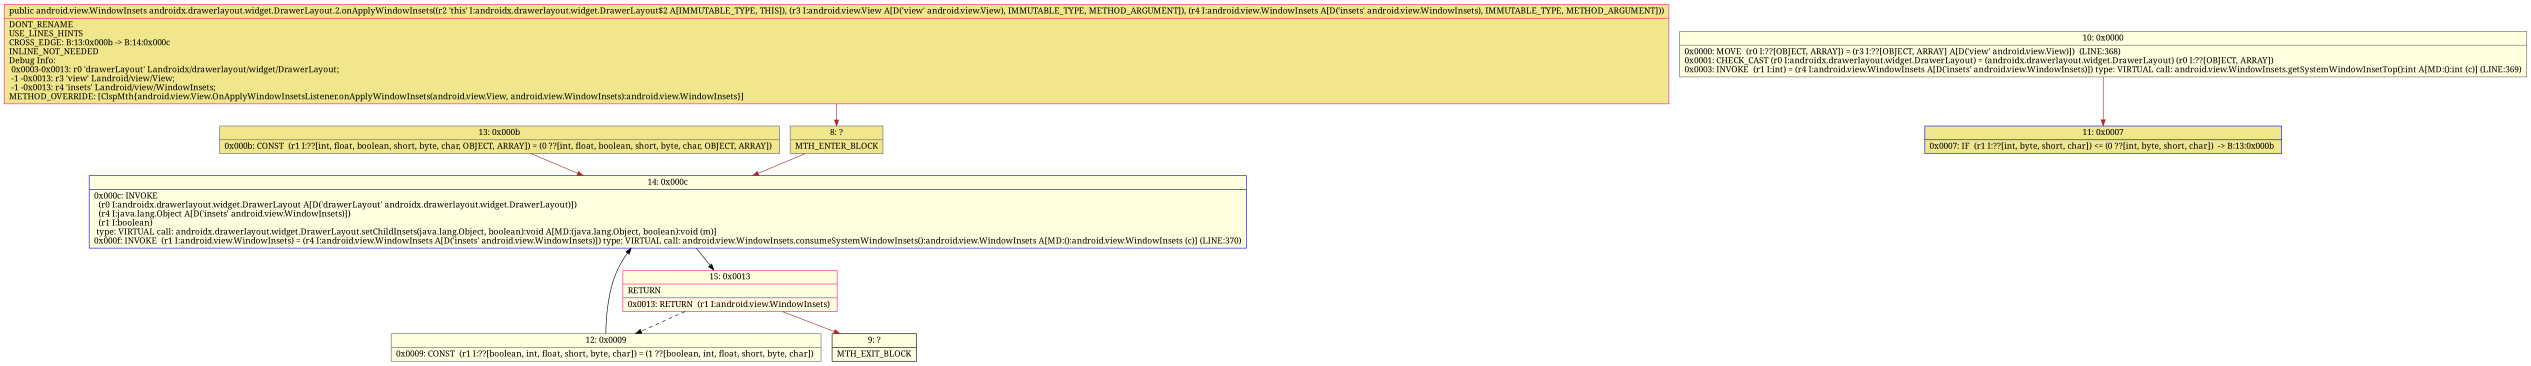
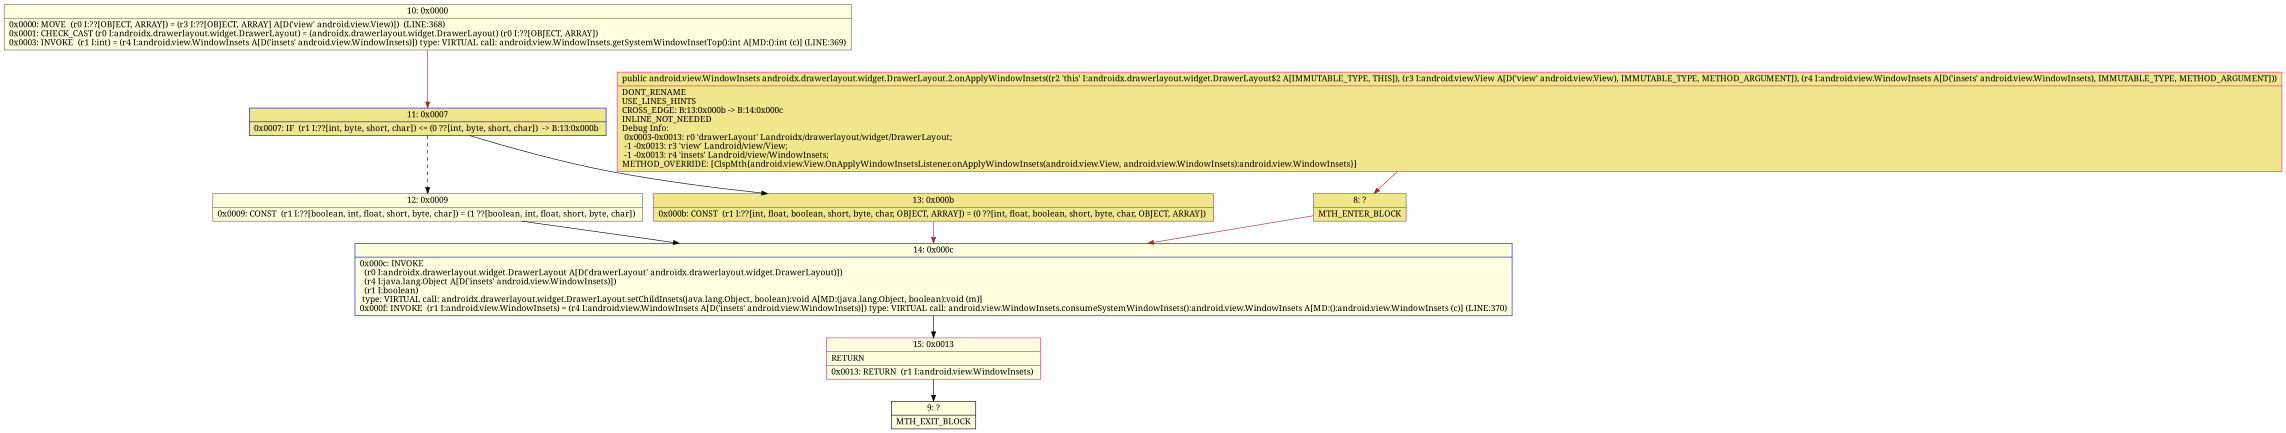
  digraph {
    fontname="Noto Serif"
    node [color=gray40 fillcolor=lightyellow fontname="Noto Serif" shape=record style=filled]
    edge [color=brown fontname="Noto Serif"]
    n1 [fillcolor=khaki label="{8\:\ ?|MTH_ENTER_BLOCK\l}"]
    n2 [color=blue label="{14\:\ 0x000c|0x000c: INVOKE  \l  (r0 I:androidx.drawerlayout.widget.DrawerLayout A[D('drawerLayout' androidx.drawerlayout.widget.DrawerLayout)])\l  (r4 I:java.lang.Object A[D('insets' android.view.WindowInsets)])\l  (r1 I:boolean)\l type: VIRTUAL call: androidx.drawerlayout.widget.DrawerLayout.setChildInsets(java.lang.Object, boolean):void A[MD:(java.lang.Object, boolean):void (m)]\l0x000f: INVOKE  (r1 I:android.view.WindowInsets) = (r4 I:android.view.WindowInsets A[D('insets' android.view.WindowInsets)]) type: VIRTUAL call: android.view.WindowInsets.consumeSystemWindowInsets():android.view.WindowInsets A[MD:():android.view.WindowInsets (c)] (LINE:370)\l}"]
    n3 [label="{10\:\ 0x0000|0x0000: MOVE  (r0 I:??[OBJECT, ARRAY]) = (r3 I:??[OBJECT, ARRAY] A[D('view' android.view.View)])  (LINE:368)\l0x0001: CHECK_CAST (r0 I:androidx.drawerlayout.widget.DrawerLayout) = (androidx.drawerlayout.widget.DrawerLayout) (r0 I:??[OBJECT, ARRAY]) \l0x0003: INVOKE  (r1 I:int) = (r4 I:android.view.WindowInsets A[D('insets' android.view.WindowInsets)]) type: VIRTUAL call: android.view.WindowInsets.getSystemWindowInsetTop():int A[MD:():int (c)] (LINE:369)\l}"]
    n4 [color=blue fillcolor=khaki label="{11\:\ 0x0007|0x0007: IF  (r1 I:??[int, byte, short, char]) \<= (0 ??[int, byte, short, char])  \-\> B:13:0x000b \l}"]
    n5 [label="{12\:\ 0x0009|0x0009: CONST  (r1 I:??[boolean, int, float, short, byte, char]) = (1 ??[boolean, int, float, short, byte, char]) \l}"]
-   n6 [fillcolor=khaki label="{13\:\ 0x000b|0x000b: CONST  (r1 I:??[int, float, boolean, short, byte, char, OBJECT, ARRAY]) = (0 ??[int, float, boolean, short, byte, char, OBJECT, ARRAY]) \l}"]
+   n6 [color=deeppink fillcolor=khaki label="{13\:\ 0x000b|0x000b: CONST  (r1 I:??[int, float, boolean, short, byte, char, OBJECT, ARRAY]) = (0 ??[int, float, boolean, short, byte, char, OBJECT, ARRAY]) \l}"]
    n7 [color=deeppink label="{15\:\ 0x0013|RETURN\l|0x0013: RETURN  (r1 I:android.view.WindowInsets) \l}"]
    n8 [color=black label="{9\:\ ?|MTH_EXIT_BLOCK\l}"]
    n9 [color=deeppink fillcolor=khaki label="{public android.view.WindowInsets androidx.drawerlayout.widget.DrawerLayout.2.onApplyWindowInsets((r2 'this' I:androidx.drawerlayout.widget.DrawerLayout$2 A[IMMUTABLE_TYPE, THIS]), (r3 I:android.view.View A[D('view' android.view.View), IMMUTABLE_TYPE, METHOD_ARGUMENT]), (r4 I:android.view.WindowInsets A[D('insets' android.view.WindowInsets), IMMUTABLE_TYPE, METHOD_ARGUMENT]))  | DONT_RENAME\lUSE_LINES_HINTS\lCROSS_EDGE: B:13:0x000b \-\> B:14:0x000c\lINLINE_NOT_NEEDED\lDebug Info:\l  0x0003\-0x0013: r0 'drawerLayout' Landroidx\/drawerlayout\/widget\/DrawerLayout;\l  \-1 \-0x0013: r3 'view' Landroid\/view\/View;\l  \-1 \-0x0013: r4 'insets' Landroid\/view\/WindowInsets;\lMETHOD_OVERRIDE: [ClspMth\{android.view.View.OnApplyWindowInsetsListener.onApplyWindowInsets(android.view.View, android.view.WindowInsets):android.view.WindowInsets\}]\l}"]
    n1 -> n2
    n2 -> n7 [color=black]
    n3 -> n4
-   n7 -> n5 [color=black style=dashed]
+   n4 -> n5 [color=black style=dashed]
+   n4 -> n6 [color=black]
    n5 -> n2 [color=black]
    n6 -> n2
-   n7 -> n8
+   n7 -> n8 [color=black]
    n9 -> n1
  }
